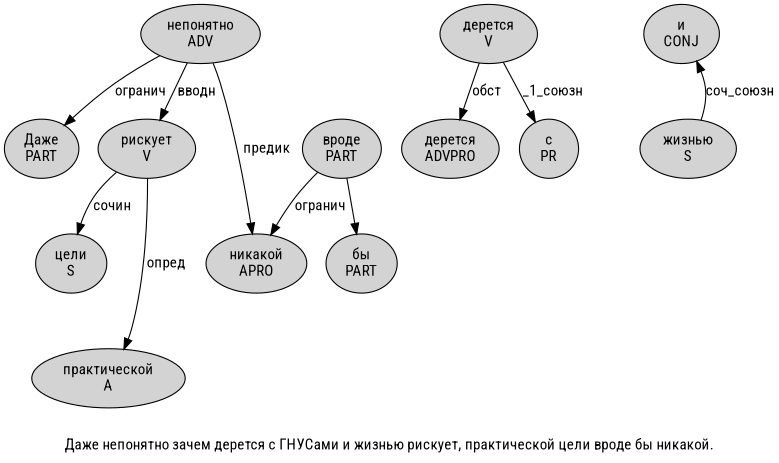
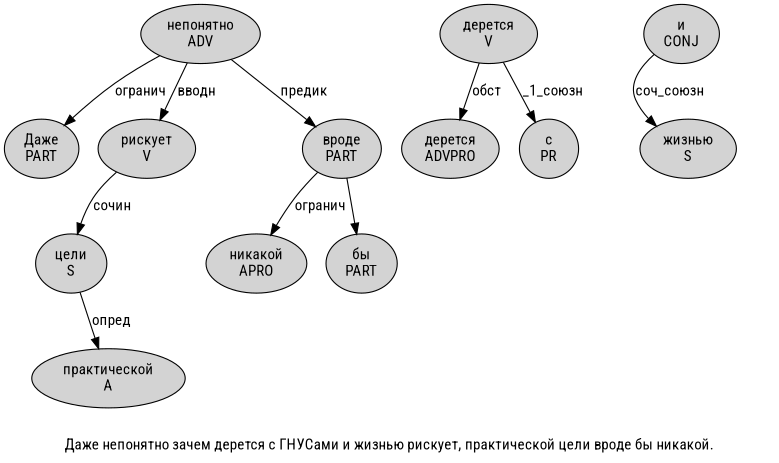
  digraph {
    fontname="Roboto Condensed"
    label="Даже непонятно зачем дерется с ГНУСами и жизнью рискует, практической цели вроде бы никакой."
    node [fillcolor=lightgray fontname="Roboto Condensed" penwidth=1 shape=ellipse style=filled]
    edge [fontname="Roboto Condensed"]
    n1 [label="Даже\nPART"]
    n2 [label="непонятно\nADV"]
    n3 [label="рискует\nV"]
    n4 [label="никакой\nAPRO"]
    n5 [label="дерется\nV"]
    n6 [label="дерется\nADVPRO"]
    n7 [label="с\nPR"]
    n8 [label="цели\nS"]
    n9 [label="и\nCONJ"]
    n10 [label="жизнью\nS"]
    n11 [label="практической\nA"]
    n12 [label="вроде\nPART"]
    n13 [label="бы\nPART"]
    n2 -> n1 [label="огранич"]
    n2 -> n3 [label="вводн"]
-   n2 -> n4 [label="предик"]
+   n2 -> n12 [label="предик"]
    n3 -> n8 [label="сочин"]
    n5 -> n6 [label="обст"]
    n5 -> n7 [label="_1_союзн"]
-   n3 -> n11 [label="опред"]
-   n10 -> n9 [label="соч_союзн"]
+   n8 -> n11 [label="опред"]
+   n9 -> n10 [label="соч_союзн"]
    n12 -> n4 [label="огранич"]
    n12 -> n13
  }
